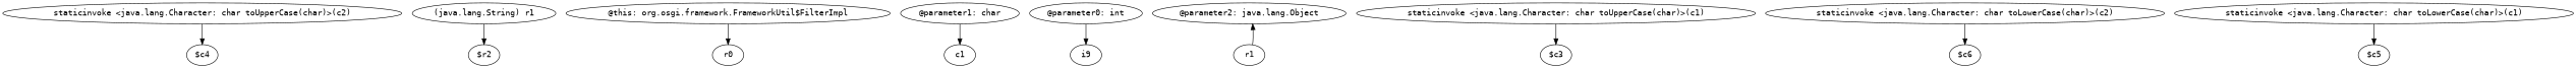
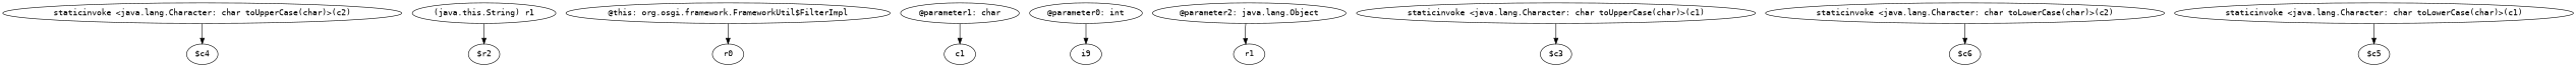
  digraph {
    fontname="DejaVu Sans Mono"
    node [fontname="DejaVu Sans Mono"]
    edge [fontname="DejaVu Sans Mono"]
    n1 [label="staticinvoke <java.lang.Character: char toUpperCase(char)>(c2)"]
    n2 [label="$c4"]
-   n3 [label="(java.lang.String) r1"]
+   n3 [label="(java.this.String) r1"]
    n4 [label="$r2"]
    n5 [label="@this: org.osgi.framework.FrameworkUtil$FilterImpl"]
    n6 [label=r0]
    n7 [label="@parameter1: char"]
    n8 [label=c1]
    n9 [label="@parameter0: int"]
    n10 [label=i9]
    n11 [label="@parameter2: java.lang.Object"]
    n12 [label=r1]
    n13 [label="staticinvoke <java.lang.Character: char toUpperCase(char)>(c1)"]
    n14 [label="$c3"]
    n15 [label="staticinvoke <java.lang.Character: char toLowerCase(char)>(c2)"]
    n16 [label="$c6"]
    n17 [label="staticinvoke <java.lang.Character: char toLowerCase(char)>(c1)"]
    n18 [label="$c5"]
    n1 -> n2
    n3 -> n4
    n5 -> n6
    n7 -> n8
    n9 -> n10
-   n12 -> n11
+   n11 -> n12
    n13 -> n14
    n15 -> n16
    n17 -> n18
  }
